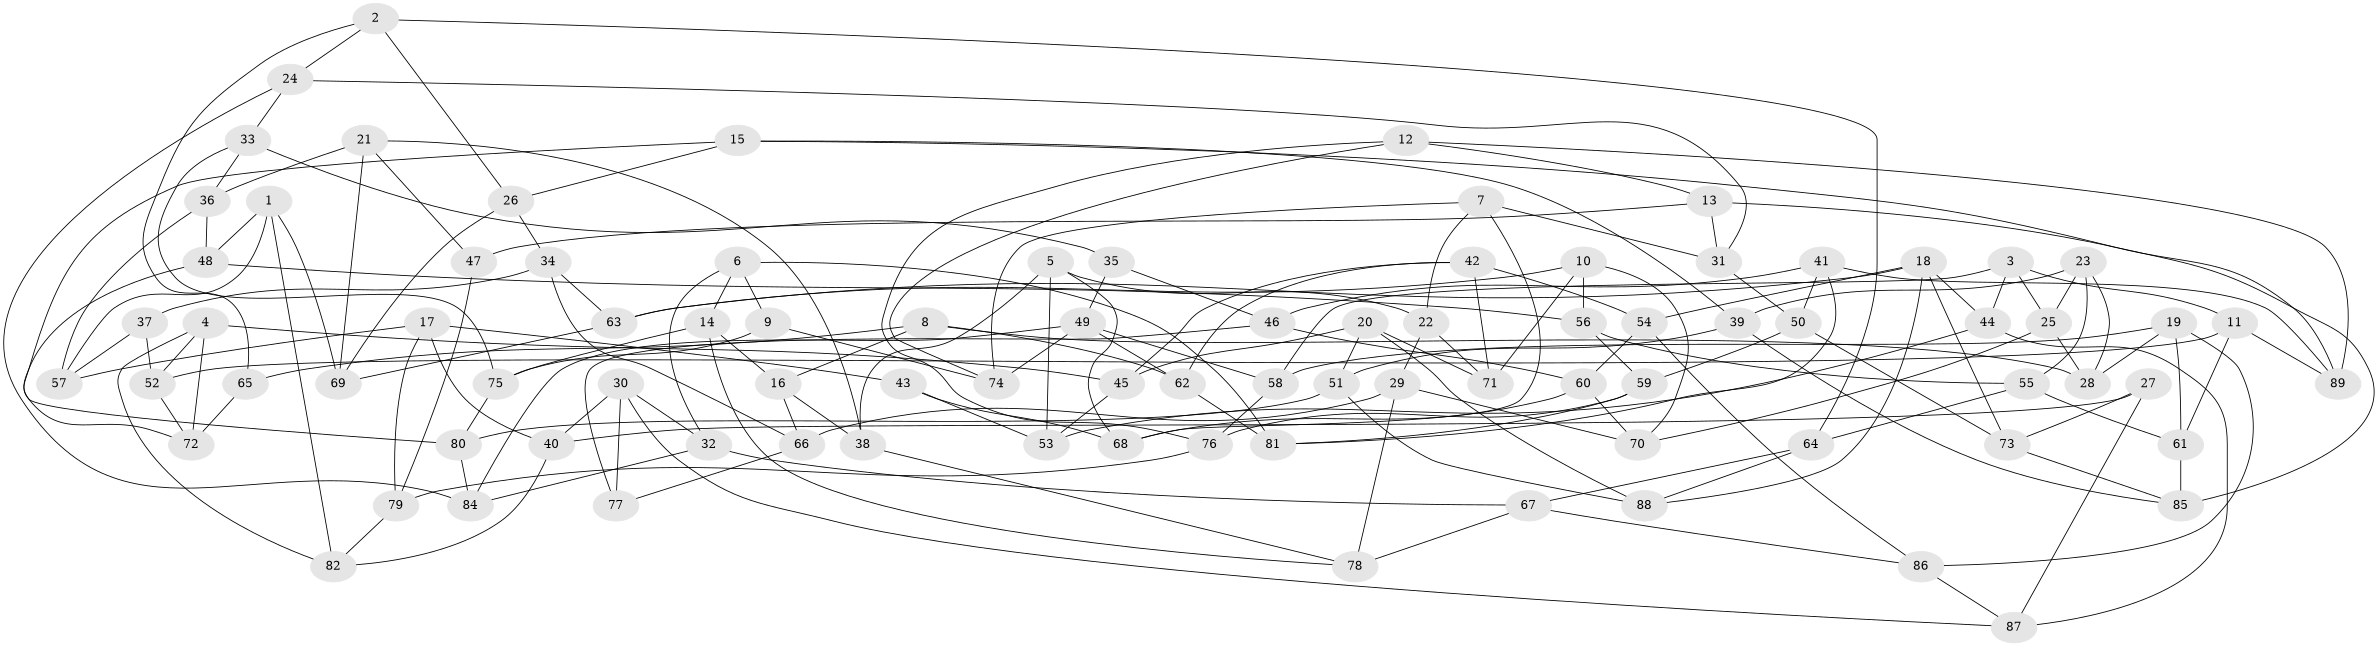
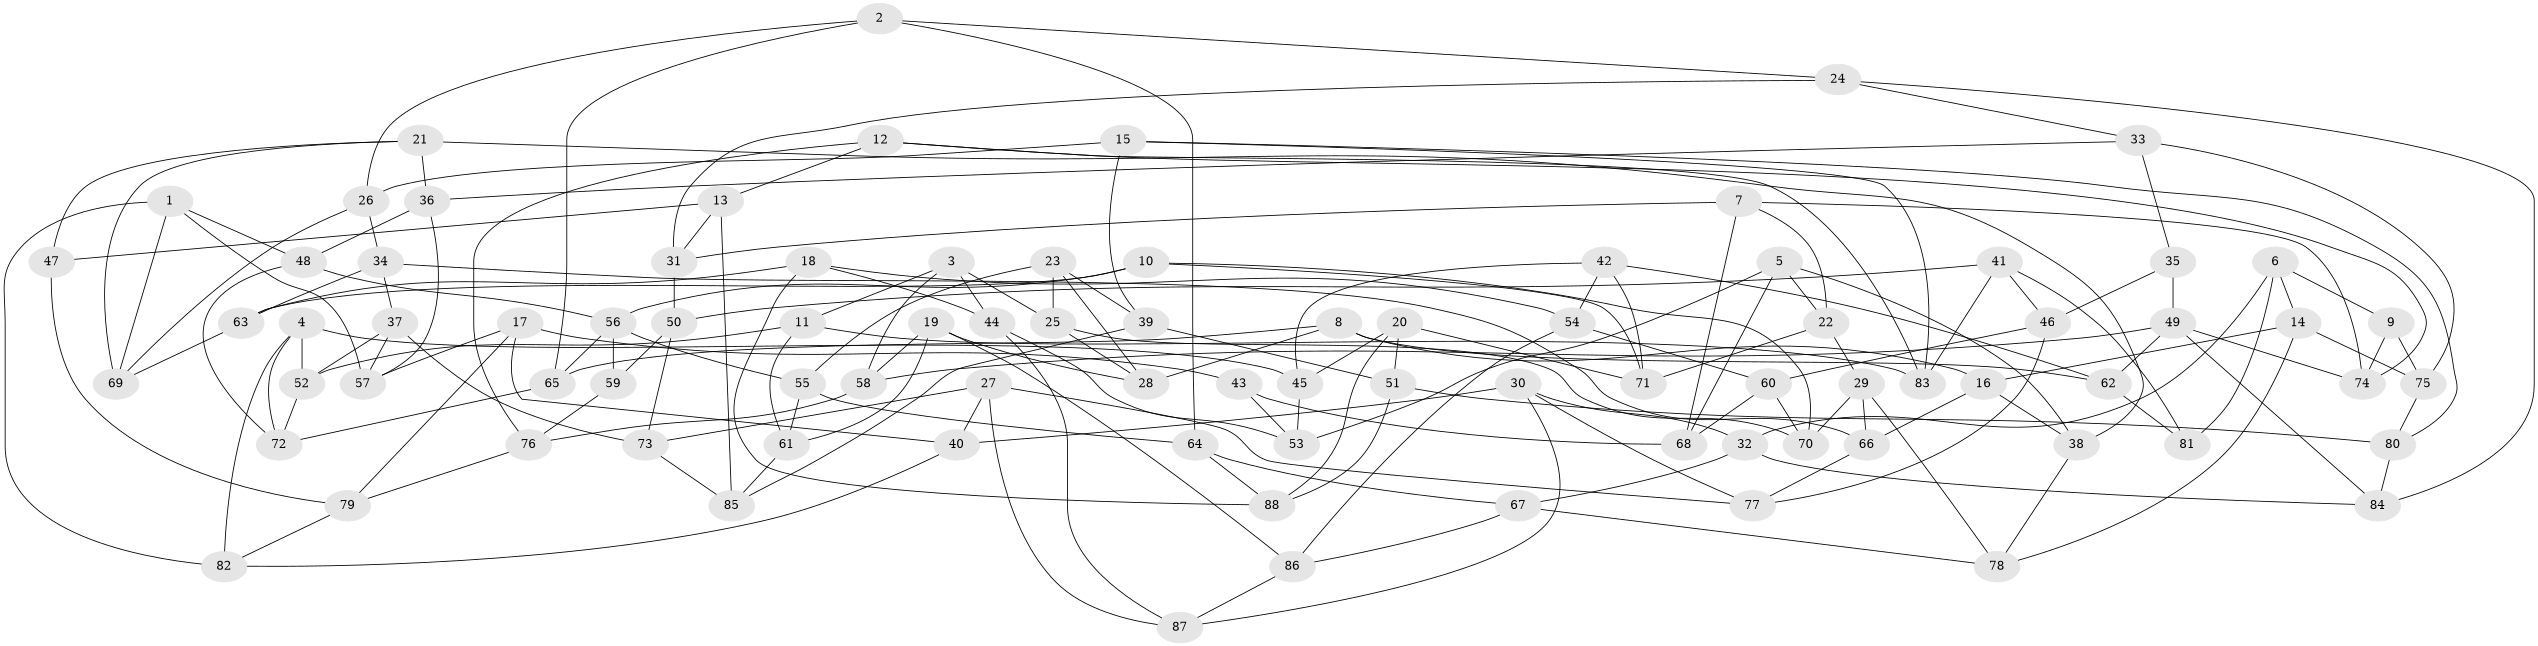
  graph {
    node [color=gray90 style=filled]
    1
    48
    57
    69
    82
    72
    56
    2
    24
    26
    64
    65
    31
    33
    84
    34
    88
    67
    3
    11
    25
    44
    58
    52
    61
-   83 [label=89]
+   83
    28
    70
    53
    87
    76
    4
    45
    5
    22
    38
    68
    71
    29
    78
    6
    9
    14
    32
    81
    74
    75
    16
    7
    50
    8
    62
    66
    47
    79
    80
    10
    63
    55
    59
    85
    12
    13
    15
    39
    51
    77
    17
    40
    43
    18
    54
    86
    60
    19
    20
    21
    36
    23
    35
    37
    27
    73
    30
    46
    49
    41
    42
    1 -- 48
    1 -- 57
    1 -- 69
    1 -- 82
    48 -- 72
    48 -- 56
+   56 -- 65
    56 -- 55
    56 -- 59
    2 -- 24
    2 -- 26
    2 -- 64
    2 -- 65
    24 -- 31
    24 -- 33
    24 -- 84
    26 -- 69
    26 -- 34
    64 -- 88
    64 -- 67
    65 -- 72
    31 -- 50
    33 -- 75
    33 -- 36
    33 -- 35
    34 -- 66
    34 -- 63
    34 -- 37
    67 -- 78
    67 -- 86
    3 -- 11
    3 -- 25
    3 -- 44
    3 -- 58
    11 -- 52
    11 -- 61
    11 -- 83
    25 -- 28
    25 -- 70
    44 -- 53
    44 -- 87
    58 -- 76
    52 -- 72
    61 -- 85
    76 -- 79
    4 -- 82
    4 -- 72
    4 -- 52
    4 -- 45
    45 -- 53
    5 -- 53
    5 -- 22
    5 -- 38
    5 -- 68
    22 -- 71
    22 -- 29
    38 -- 78
    29 -- 70
    29 -- 78
    29 -- 66
    6 -- 9
    6 -- 14
    6 -- 32
    6 -- 81
    9 -- 74
    9 -- 75
    14 -- 78
    14 -- 75
    14 -- 16
    32 -- 84
    32 -- 67
    75 -- 80
    16 -- 38
    16 -- 66
    7 -- 31
    7 -- 22
    7 -- 68
    7 -- 74
    50 -- 59
    50 -- 73
    8 -- 65
    8 -- 28
    8 -- 16
    8 -- 62
    62 -- 81
    66 -- 77
    47 -- 79
    79 -- 82
    80 -- 84
    10 -- 56
    10 -- 70
    10 -- 71
    10 -- 63
    63 -- 69
    55 -- 64
    55 -- 61
    59 -- 76
-   59 -- 81
    12 -- 83
    12 -- 76
    12 -- 74
    12 -- 13
    13 -- 31
    13 -- 47
    13 -- 85
    15 -- 26
    15 -- 83
    15 -- 80
    15 -- 39
    39 -- 85
    39 -- 51
    51 -- 88
    51 -- 80
    17 -- 57
    17 -- 79
    17 -- 40
    17 -- 43
    40 -- 82
    43 -- 53
    43 -- 68
    18 -- 88
    18 -- 44
    18 -- 63
    18 -- 54
    54 -- 86
    54 -- 60
    86 -- 87
    60 -- 70
    60 -- 68
    19 -- 58
    19 -- 61
    19 -- 28
    19 -- 86
    20 -- 88
    20 -- 45
    20 -- 71
    20 -- 51
    21 -- 69
    21 -- 38
    21 -- 47
    21 -- 36
    36 -- 48
    36 -- 57
    23 -- 25
    23 -- 28
    23 -- 55
    23 -- 39
    35 -- 46
    35 -- 49
    37 -- 57
    37 -- 52
-   18 -- 73
+   37 -- 73
    27 -- 87
+   27 -- 77
    27 -- 40
    27 -- 73
    73 -- 85
    30 -- 87
    30 -- 32
    30 -- 77
    30 -- 40
    46 -- 77
    46 -- 60
    49 -- 84
    49 -- 58
    49 -- 74
    49 -- 62
    41 -- 83
    41 -- 81
    41 -- 50
    41 -- 46
    42 -- 45
    42 -- 71
    42 -- 62
    42 -- 54
  }
